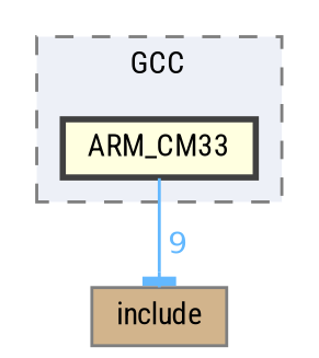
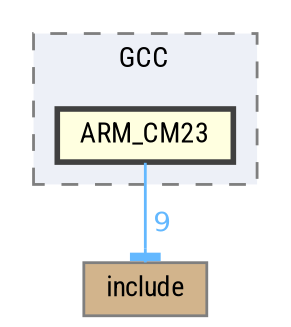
  digraph {
    compound=true
    fontname="Roboto Condensed"
    node [fontname="Roboto Condensed" fontsize=10 shape=box]
-   n1 [color=grey25 fillcolor=lightyellow height=0.2 label=ARM_CM33 style="filled,bold" width=0.4]
+   n1 [color=grey25 fillcolor=lightyellow height=0.2 label=ARM_CM23 style="filled,bold" width=0.4]
    n2 [color=grey50 fillcolor=tan height=0.2 label=include style=filled width=0.4]
    subgraph cluster_1 {
      bgcolor="#edf0f7"
      fontsize=10
      label=GCC
      pencolor=grey50
      style="filled,dashed"
      n1
    }
    n1 -> n2 [color=steelblue1 fontcolor=steelblue1 fontname="Roboto Condensed" fontsize=10 headlabel=9 labeldistance=1.5 labelfontname=Helvetica labelfontsize=10 arrowhead=tee]
  }
